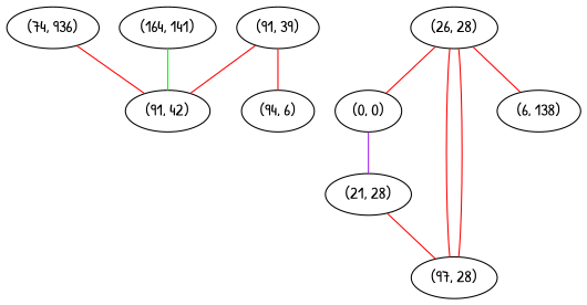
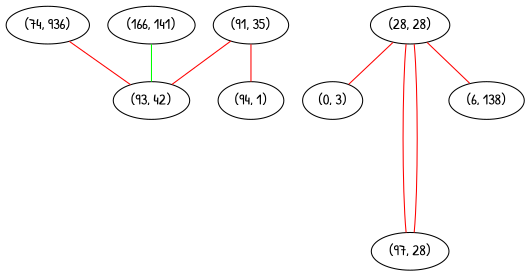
  graph {
    fontname="Patrick Hand"
    node [fontname="Patrick Hand"]
    edge [color=red fontname="Patrick Hand" weight=1]
    n1 [label="(74, 936)"]
-   "(91, 42)"
-   "(0, 0)"
-   "(21, 28)"
+   "(91, 42)" [label="(93, 42)"]
+   "(0, 0)" [label="(0, 3)"]
    n5 [label="(97, 28)"]
-   "(28, 28)" [label="(26, 28)"]
+   "(28, 28)"
    n7 [label="(6, 138)"]
-   "(91, 39)"
-   "(94, 6)"
-   "(164, 141)"
+   "(91, 39)" [label="(91, 35)"]
+   "(94, 6)" [label="(94, 1)"]
+   "(164, 141)" [label="(166, 141)"]
    n1 -- "(91, 42)"
-   "(0, 0)" -- "(21, 28)" [color=purple weight=4]
-   "(21, 28)" -- n5
    "(28, 28)" -- "(0, 0)"
    "(28, 28)" -- n5
    "(28, 28)" -- n5
    "(28, 28)" -- n7
    "(91, 39)" -- "(91, 42)"
    "(91, 39)" -- "(94, 6)"
    "(164, 141)" -- "(91, 42)" [color=green weight=2]
  }
